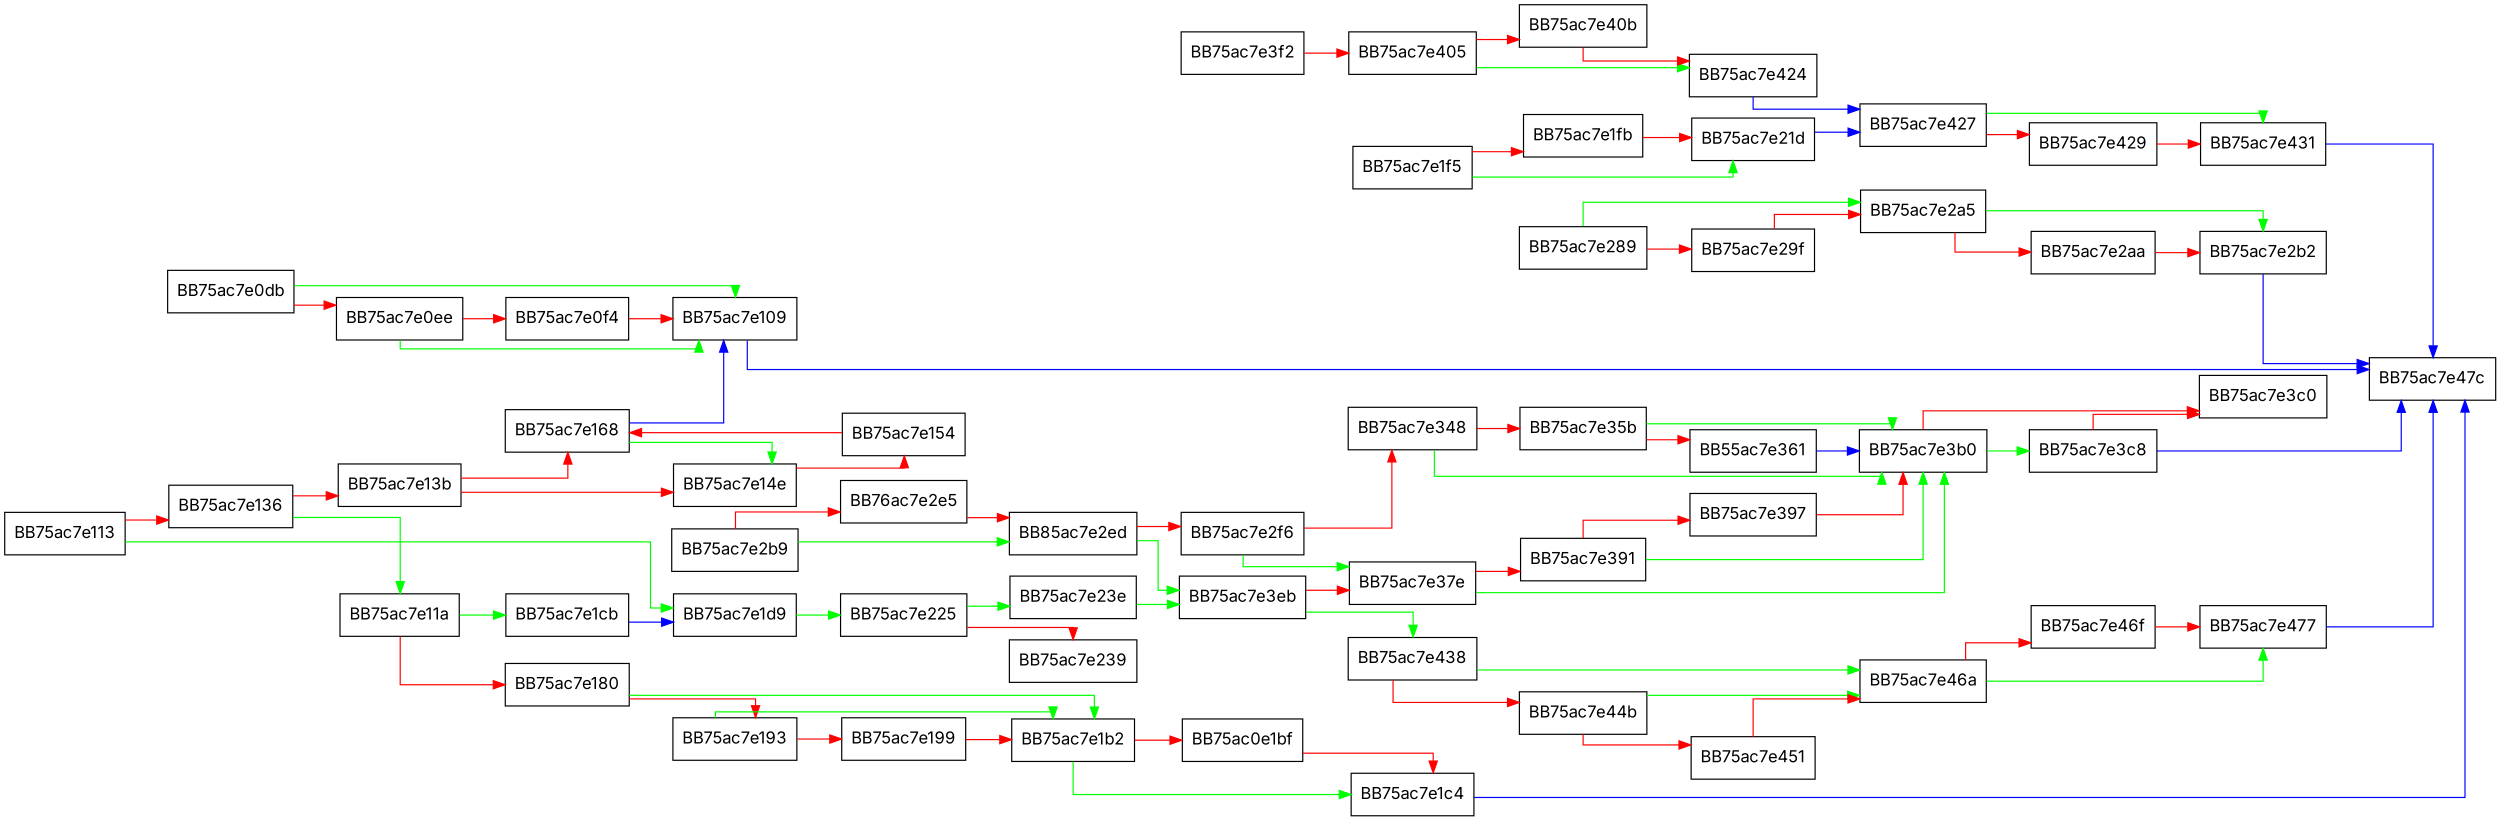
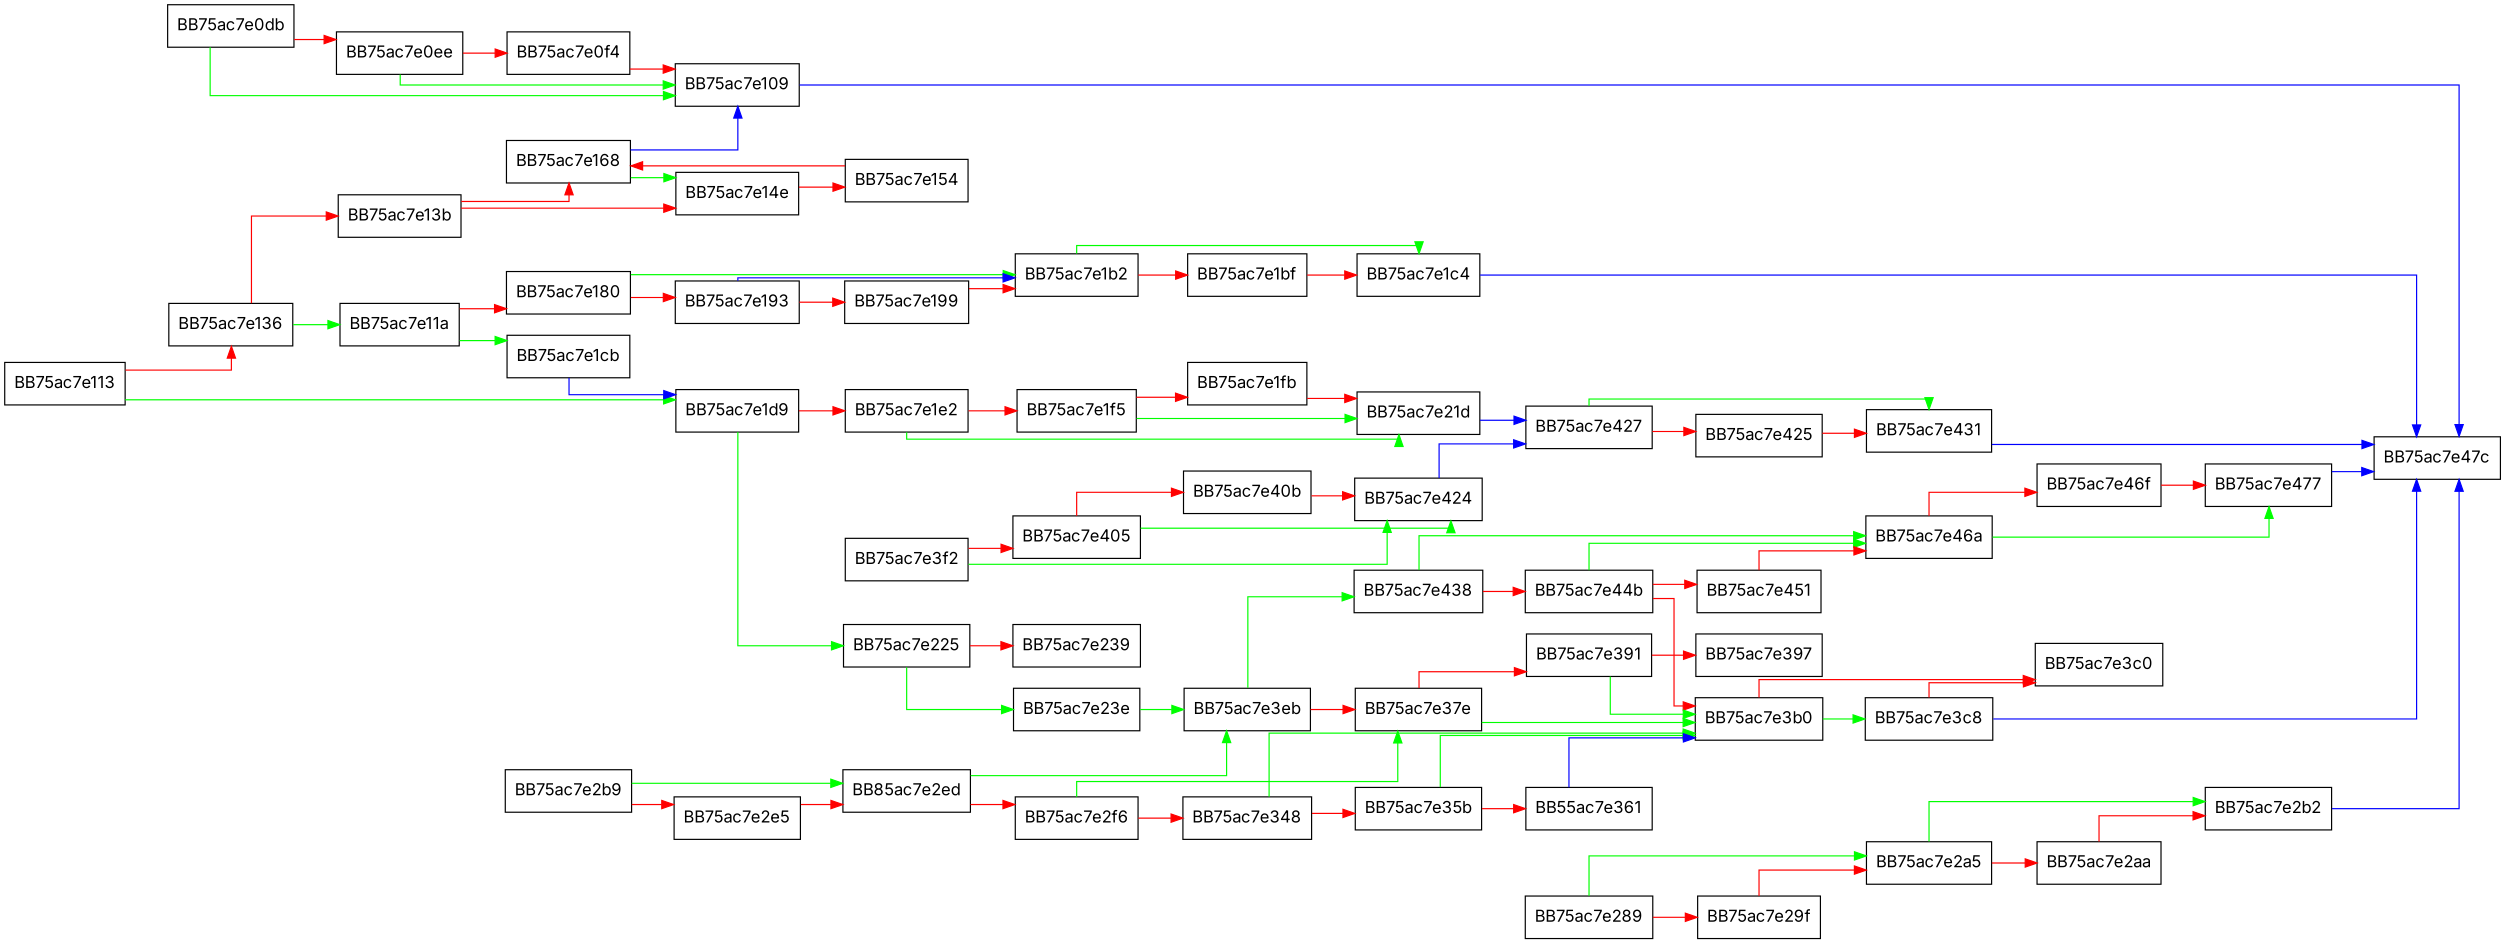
  digraph {
    fontname=Inter
    rankdir=LR
    splines=ortho
    node [fontname=Inter shape=box]
    edge [color=red fontname=Inter]
    BB75ac7e113
    BB75ac7e1d9
    BB75ac7e136
    BB75ac7e0db
    BB75ac7e109
    BB75ac7e0ee
    BB75ac7e225
+   BB75ac7e1e2
    n9 [label=BB75ac7e11a]
    BB75ac7e13b
    BB75ac7e47c
    BB75ac7e0f4
    BB75ac7e23e
    BB75ac7e239
    BB75ac7e21d
    BB75ac7e1f5
    BB75ac7e1cb
    BB75ac7e180
    BB75ac7e168
    BB75ac7e14e
    BB75ac7e1b2
    BB75ac7e193
    BB75ac7e154
    BB75ac7e1c4
-   BB75ac7e1bf [label=BB75ac0e1bf]
+   BB75ac7e1bf
    BB75ac7e199
    BB75ac7e3eb
    BB75ac7e427
    BB75ac7e1fb
    BB75ac7e431
-   BB75ac7e429
+   BB75ac7e429 [label=BB75ac7e425]
    BB75ac7e438
    BB75ac7e37e
    BB75ac7e46a
    BB75ac7e44b
    BB75ac7e3f2
    BB75ac7e424
    BB75ac7e405
    n39 [label=BB85ac7e2ed]
    BB75ac7e2b9
-   BB75ac7e2e5 [label=BB76ac7e2e5]
+   BB75ac7e2e5
    BB75ac7e289
    BB75ac7e2a5
    BB75ac7e29f
    BB75ac7e2f6
    BB75ac7e2b2
    BB75ac7e2aa
    BB75ac7e348
    BB75ac7e3b0
    BB75ac7e391
    BB75ac7e35b
    BB75ac7e3c8
    BB75ac7e3c0
    BB75ac7e397
    n55 [label=BB55ac7e361]
    BB75ac7e477
    BB75ac7e46f
    BB75ac7e451
    BB75ac7e40b
    BB75ac7e113 -> BB75ac7e1d9 [color=green]
    BB75ac7e113 -> BB75ac7e136
    BB75ac7e1d9 -> BB75ac7e225 [color=green]
+   BB75ac7e1d9 -> BB75ac7e1e2
    BB75ac7e136 -> n9 [color=green]
    BB75ac7e136 -> BB75ac7e13b
    BB75ac7e0db -> BB75ac7e109 [color=green]
    BB75ac7e0db -> BB75ac7e0ee
    BB75ac7e109 -> BB75ac7e47c [color=blue]
    BB75ac7e0ee -> BB75ac7e109 [color=green]
    BB75ac7e0ee -> BB75ac7e0f4
    BB75ac7e225 -> BB75ac7e23e [color=green]
    BB75ac7e225 -> BB75ac7e239
+   BB75ac7e1e2 -> BB75ac7e21d [color=green]
+   BB75ac7e1e2 -> BB75ac7e1f5
    n9 -> BB75ac7e1cb [color=green]
    n9 -> BB75ac7e180
    BB75ac7e13b -> BB75ac7e168
    BB75ac7e13b -> BB75ac7e14e
    BB75ac7e0f4 -> BB75ac7e109
    BB75ac7e23e -> BB75ac7e3eb [color=green]
    BB75ac7e21d -> BB75ac7e427 [color=blue]
    BB75ac7e1f5 -> BB75ac7e21d [color=green]
    BB75ac7e1f5 -> BB75ac7e1fb
    BB75ac7e1cb -> BB75ac7e1d9 [color=blue]
    BB75ac7e180 -> BB75ac7e1b2 [color=green]
    BB75ac7e180 -> BB75ac7e193
    BB75ac7e168 -> BB75ac7e109 [color=blue]
    BB75ac7e168 -> BB75ac7e14e [color=green]
    BB75ac7e14e -> BB75ac7e154
    BB75ac7e1b2 -> BB75ac7e1c4 [color=green]
    BB75ac7e1b2 -> BB75ac7e1bf
-   BB75ac7e193 -> BB75ac7e1b2 [color=green]
+   BB75ac7e193 -> BB75ac7e1b2 [color=blue]
    BB75ac7e193 -> BB75ac7e199
    BB75ac7e154 -> BB75ac7e168
    BB75ac7e1c4 -> BB75ac7e47c [color=blue]
    BB75ac7e1bf -> BB75ac7e1c4
    BB75ac7e199 -> BB75ac7e1b2
    BB75ac7e3eb -> BB75ac7e438 [color=green]
    BB75ac7e3eb -> BB75ac7e37e
    BB75ac7e427 -> BB75ac7e431 [color=green]
    BB75ac7e427 -> BB75ac7e429
    BB75ac7e1fb -> BB75ac7e21d
    BB75ac7e431 -> BB75ac7e47c [color=blue]
    BB75ac7e429 -> BB75ac7e431
    BB75ac7e438 -> BB75ac7e46a [color=green]
    BB75ac7e438 -> BB75ac7e44b
    BB75ac7e37e -> BB75ac7e3b0 [color=green]
    BB75ac7e37e -> BB75ac7e391
    BB75ac7e46a -> BB75ac7e477 [color=green]
    BB75ac7e46a -> BB75ac7e46f
    BB75ac7e44b -> BB75ac7e46a [color=green]
    BB75ac7e44b -> BB75ac7e451
+   BB75ac7e3f2 -> BB75ac7e424 [color=green]
    BB75ac7e3f2 -> BB75ac7e405
    BB75ac7e424 -> BB75ac7e427 [color=blue]
    BB75ac7e405 -> BB75ac7e424 [color=green]
    BB75ac7e405 -> BB75ac7e40b
    n39 -> BB75ac7e3eb [color=green]
    n39 -> BB75ac7e2f6
    BB75ac7e2b9 -> n39 [color=green]
    BB75ac7e2b9 -> BB75ac7e2e5
    BB75ac7e2e5 -> n39
    BB75ac7e289 -> BB75ac7e2a5 [color=green]
    BB75ac7e289 -> BB75ac7e29f
    BB75ac7e2a5 -> BB75ac7e2b2 [color=green]
    BB75ac7e2a5 -> BB75ac7e2aa
    BB75ac7e29f -> BB75ac7e2a5
    BB75ac7e2f6 -> BB75ac7e37e [color=green]
    BB75ac7e2f6 -> BB75ac7e348
    BB75ac7e2b2 -> BB75ac7e47c [color=blue]
    BB75ac7e2aa -> BB75ac7e2b2
    BB75ac7e348 -> BB75ac7e3b0 [color=green]
    BB75ac7e348 -> BB75ac7e35b
    BB75ac7e3b0 -> BB75ac7e3c8 [color=green]
    BB75ac7e3b0 -> BB75ac7e3c0
    BB75ac7e391 -> BB75ac7e3b0 [color=green]
    BB75ac7e391 -> BB75ac7e397
    BB75ac7e35b -> BB75ac7e3b0 [color=green]
    BB75ac7e35b -> n55
    BB75ac7e3c8 -> BB75ac7e47c [color=blue]
    BB75ac7e3c8 -> BB75ac7e3c0
-   BB75ac7e397 -> BB75ac7e3b0
+   BB75ac7e44b -> BB75ac7e3b0
    n55 -> BB75ac7e3b0 [color=blue]
    BB75ac7e477 -> BB75ac7e47c [color=blue]
    BB75ac7e46f -> BB75ac7e477
    BB75ac7e451 -> BB75ac7e46a
    BB75ac7e40b -> BB75ac7e424
  }
